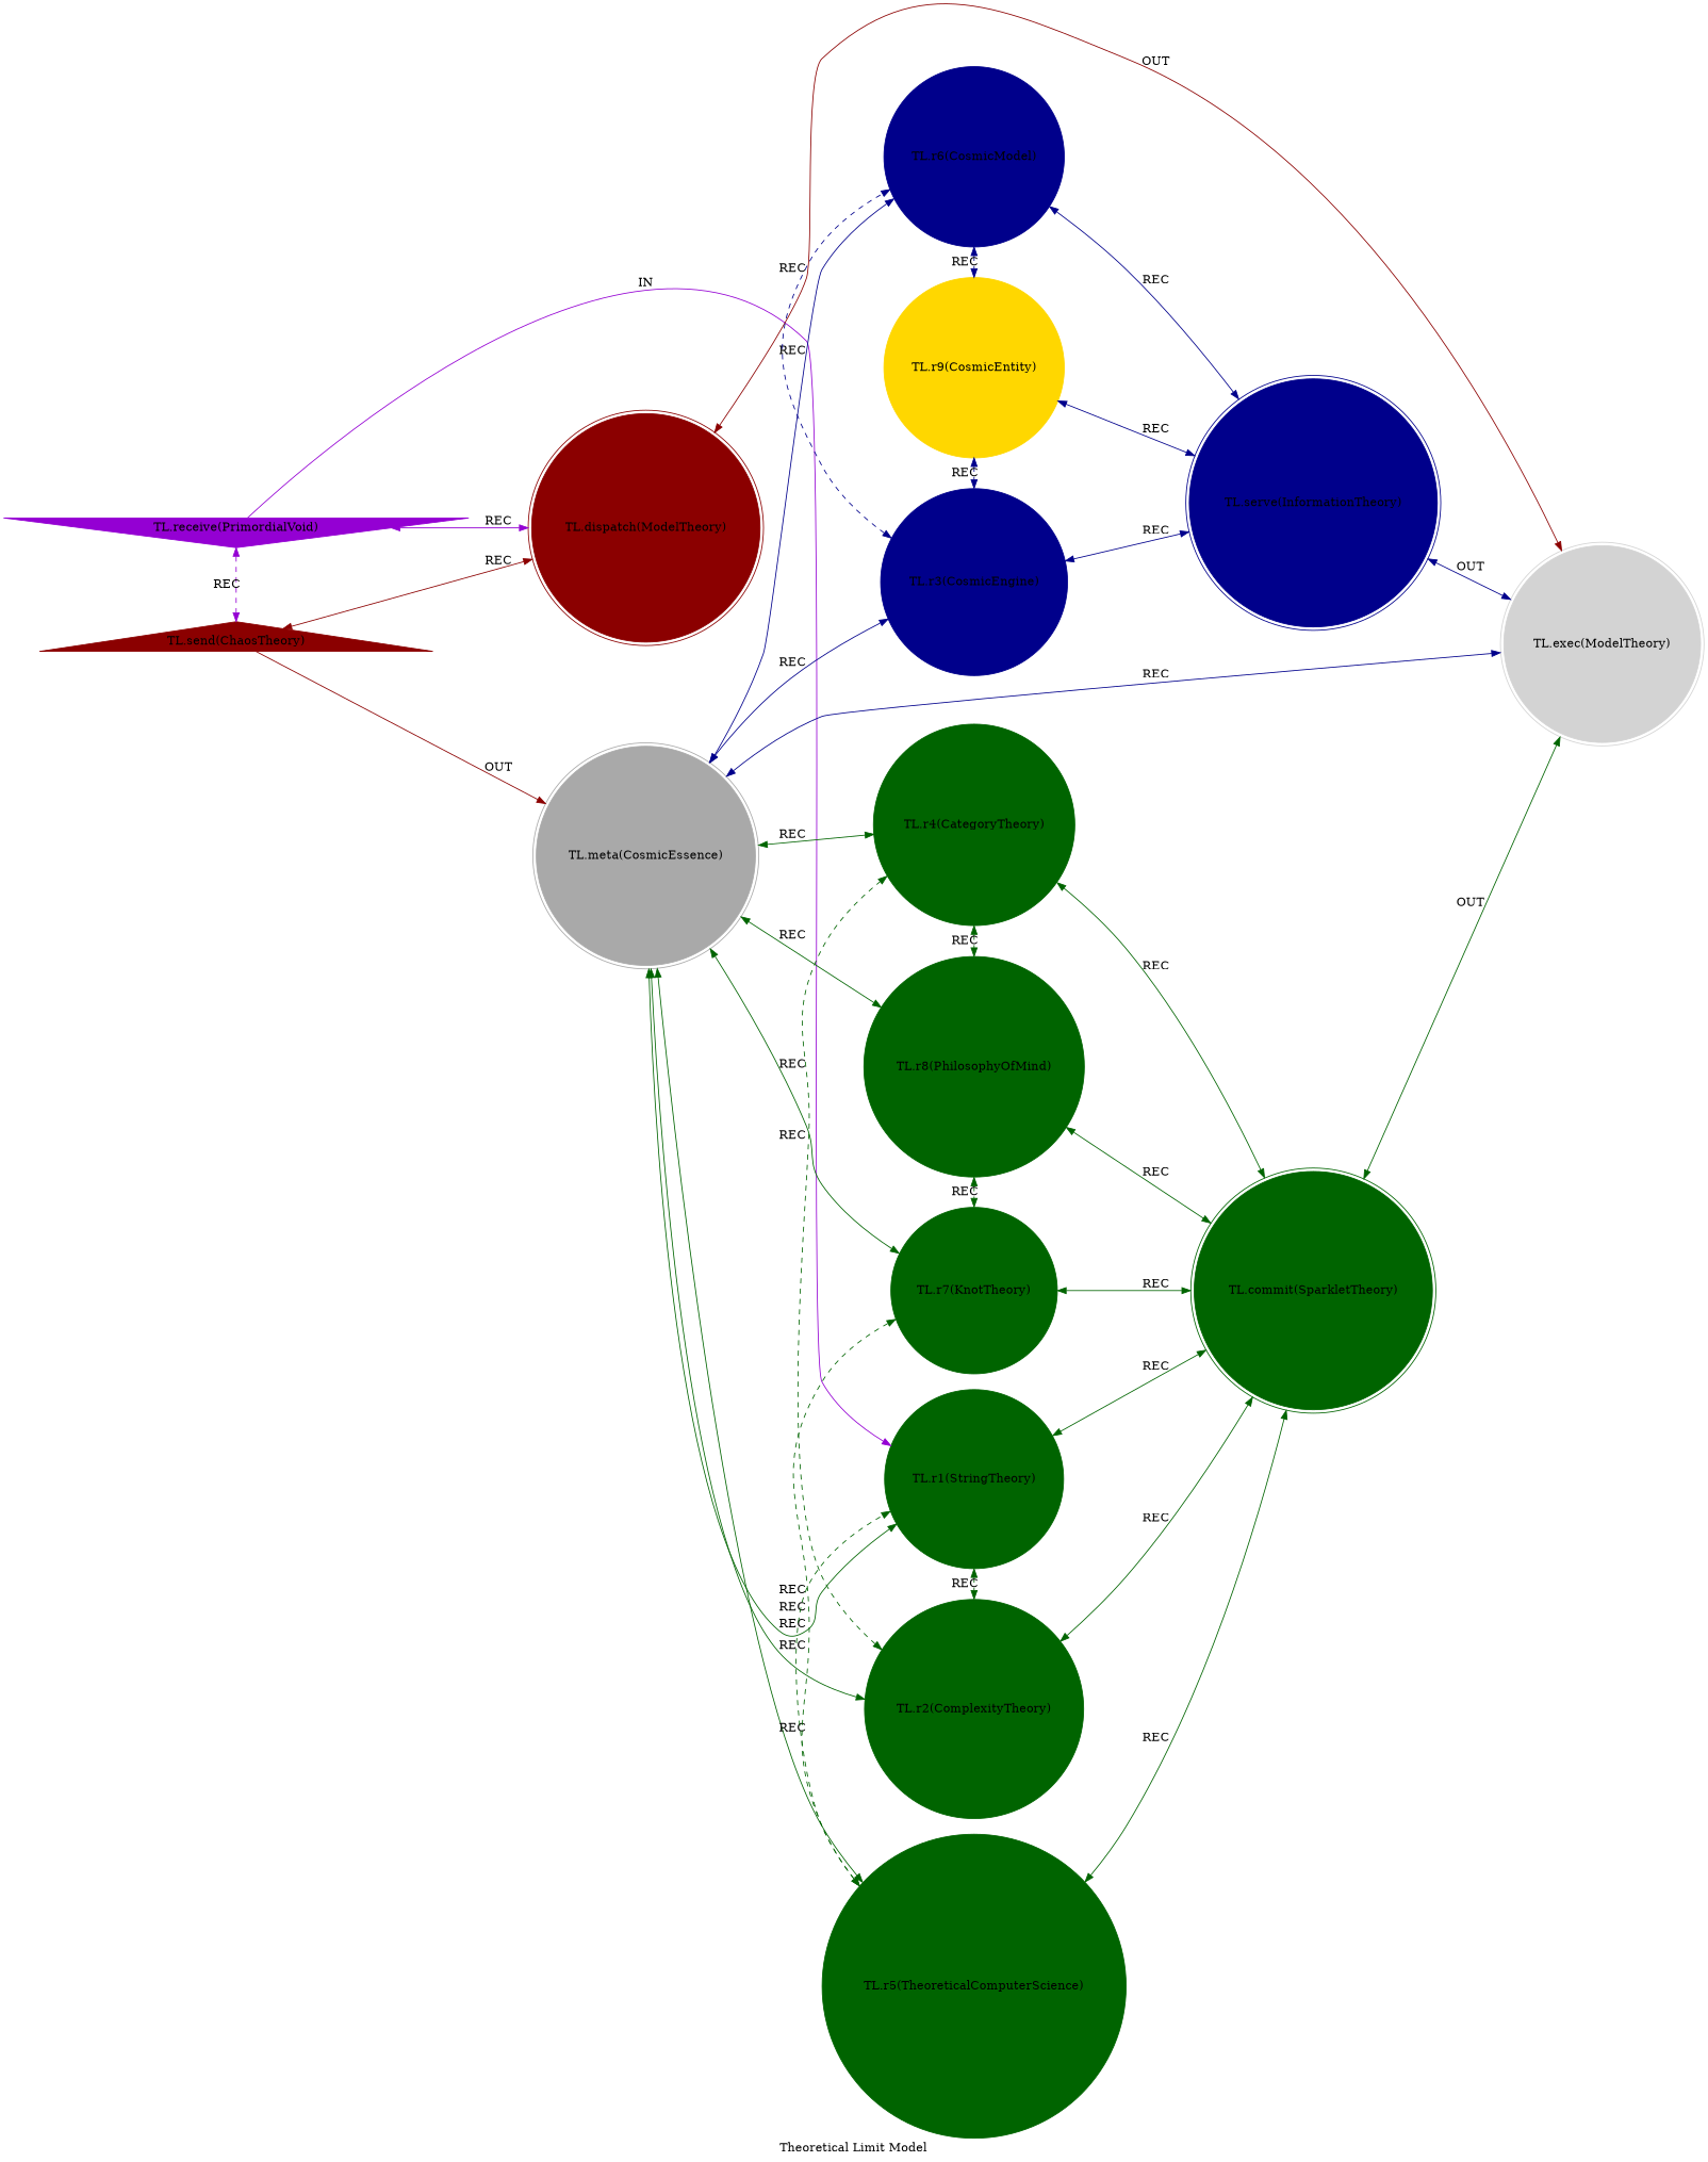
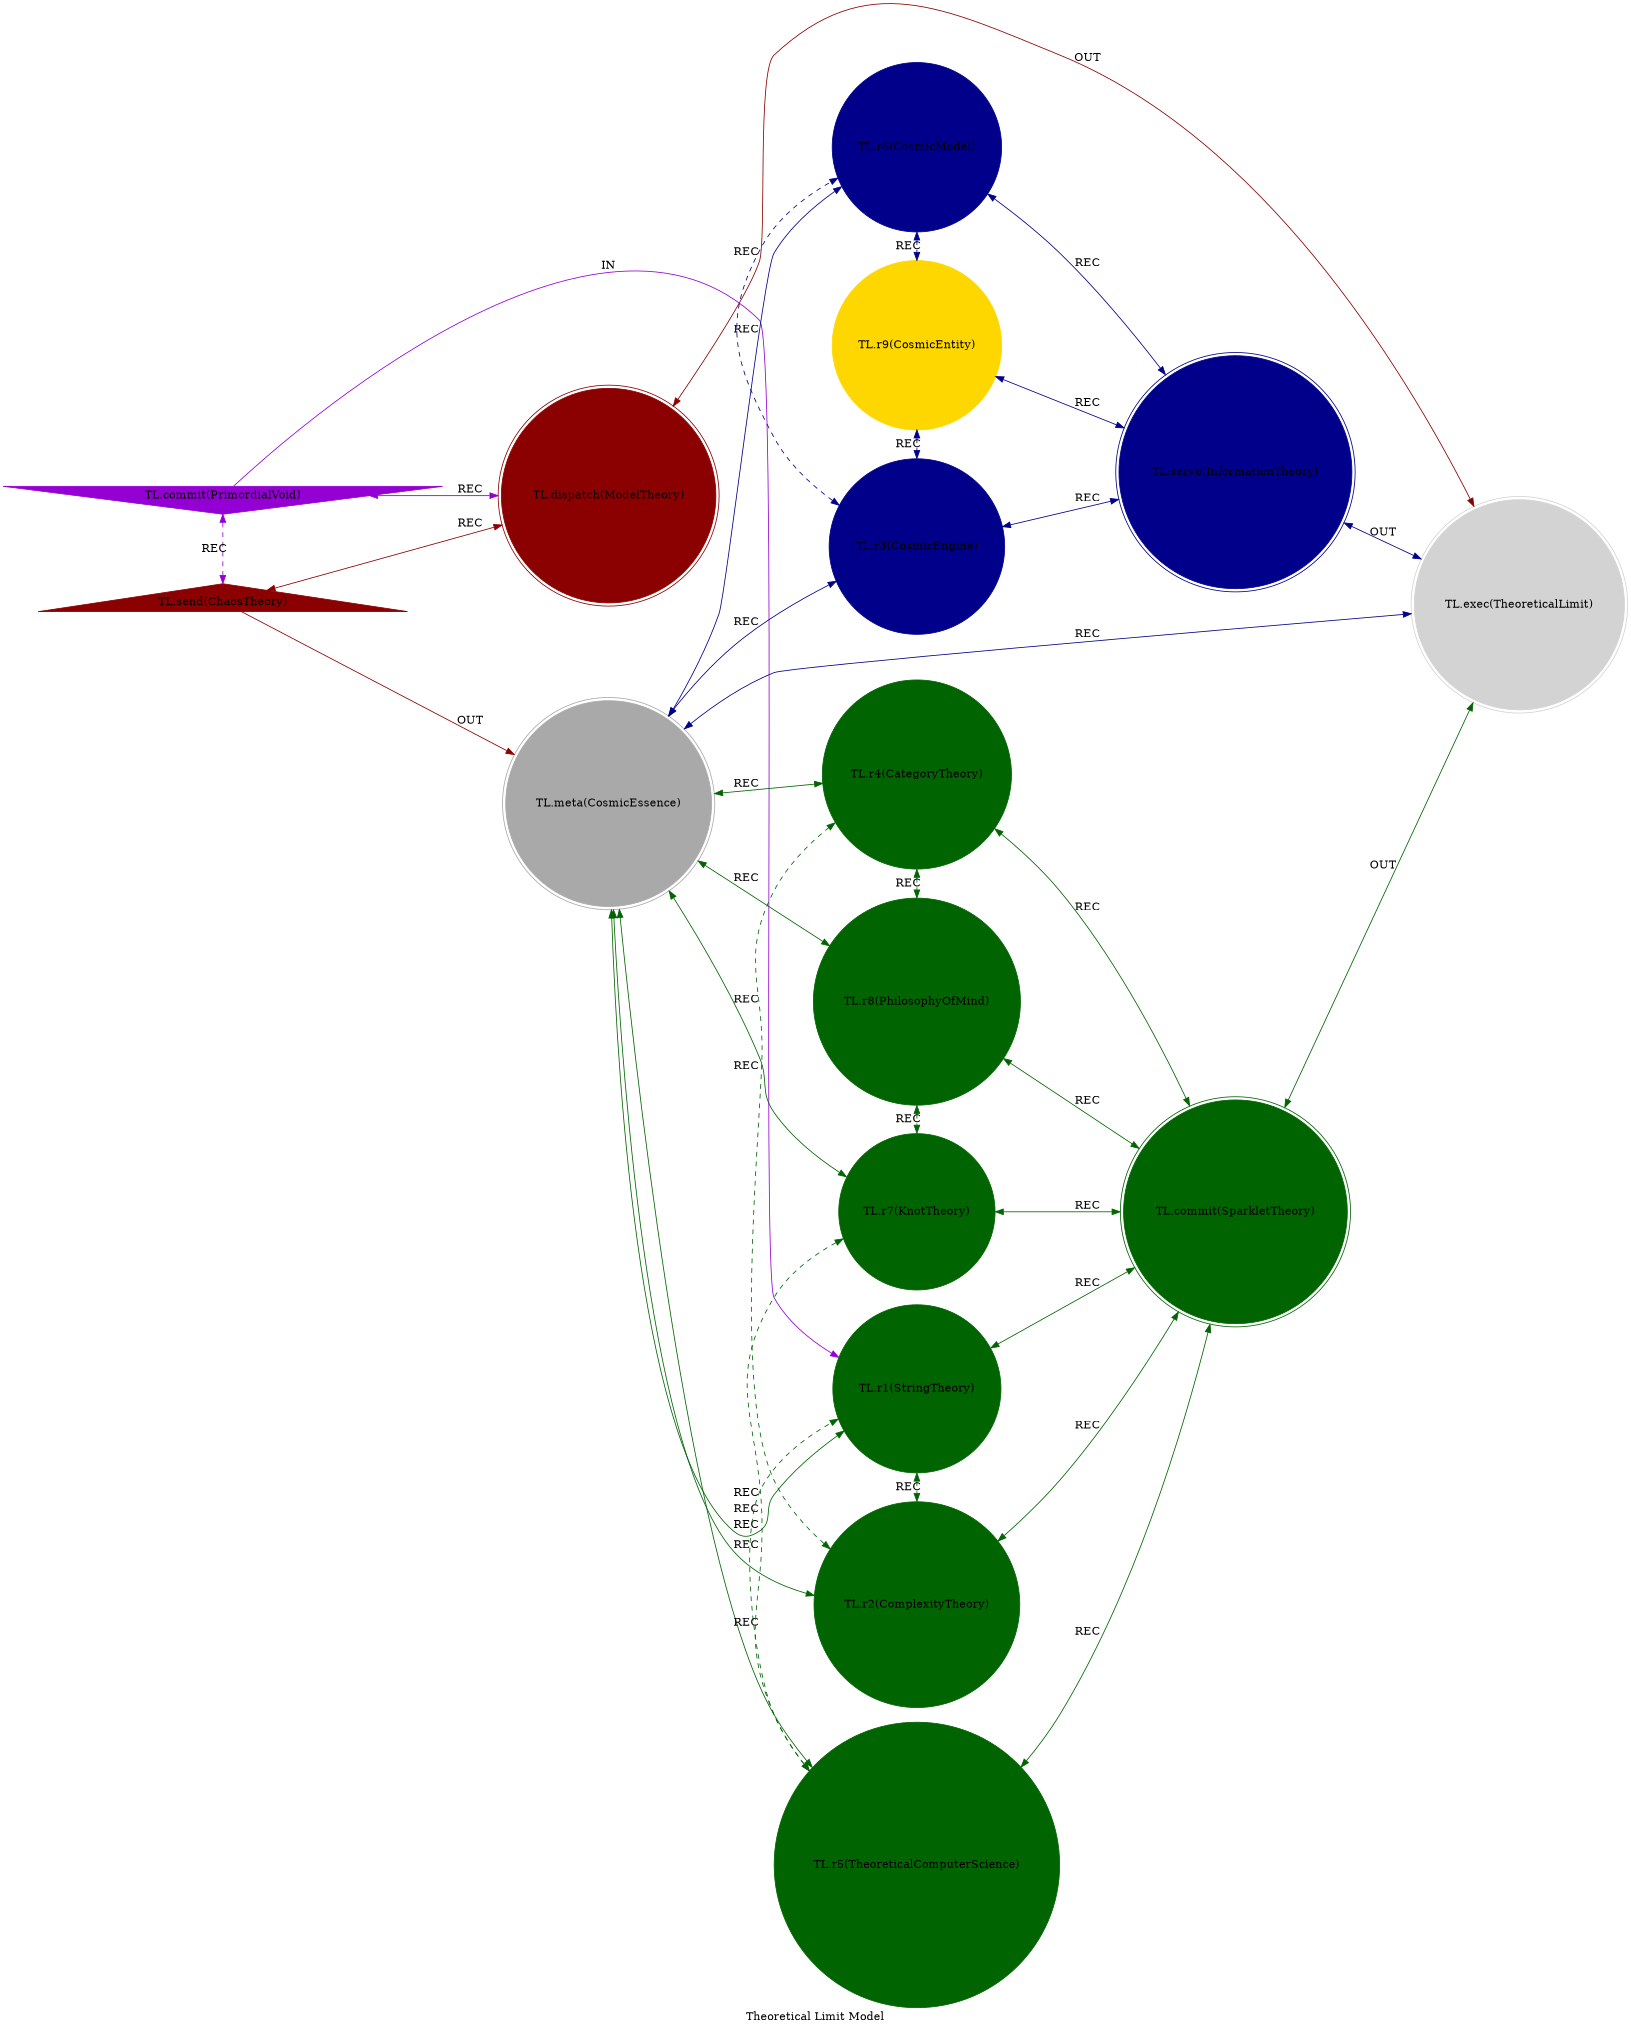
  strict digraph {
    color=lightgray
    label="Theoretical Limit Model"
    rankdir=LR
    style=filled
    node [color=darkgreen shape=circle style=filled]
    edge [color=darkgreen dir=both]
-   n1 [color=darkviolet label="TL.receive(PrimordialVoid)" shape=invtriangle]
+   n1 [color=darkviolet label="TL.commit(PrimordialVoid)" shape=invtriangle]
    n2 [label="TL.r1(StringTheory)"]
    n3 [color=darkred label="TL.send(ChaosTheory)" shape=triangle]
    n4 [color=darkred label="TL.dispatch(ModelTheory)" shape=doublecircle]
    n5 [label="TL.r2(ComplexityTheory)"]
    n6 [label="TL.commit(SparkletTheory)" shape=doublecircle]
    n7 [color=darkgray label="TL.meta(CosmicEssence)" shape=doublecircle]
-   n8 [color=lightgray label="TL.exec(ModelTheory)" shape=doublecircle]
+   n8 [color=lightgray label="TL.exec(TheoreticalLimit)" shape=doublecircle]
    n9 [label="TL.r4(CategoryTheory)"]
    n10 [label="TL.r8(PhilosophyOfMind)"]
    n11 [label="TL.r7(KnotTheory)"]
    n12 [label="TL.r5(TheoreticalComputerScience)"]
    n13 [color=darkblue label="TL.r3(CosmicEngine)"]
    n14 [color=darkblue label="TL.r6(CosmicModel)"]
    n15 [color=gold label="TL.r9(CosmicEntity)"]
    n16 [color=darkblue label="TL.serve(InformationTheory)" shape=doublecircle]
    n1 -> n2 [color=darkviolet constraint=false label=IN dir=""]
    n1 -> n3 [color=darkviolet constraint=false label=REC style=dashed]
    n1 -> n4 [color=darkviolet label=REC]
    n2 -> n5 [constraint=false label=REC style=dashed]
    n2 -> n6 [label=REC]
    n3 -> n4 [color=darkred label=REC]
    n3 -> n7 [color=darkred label=OUT dir=""]
    n4 -> n8 [color=darkred label=OUT]
    n5 -> n6 [label=REC]
    n5 -> n9 [constraint=false label=REC style=dashed]
    n6 -> n8 [label=OUT]
    n7 -> n2 [label=REC]
    n7 -> n5 [label=REC]
    n7 -> n8 [color=darkblue label=REC]
    n7 -> n9 [label=REC]
    n7 -> n10 [label=REC]
    n7 -> n11 [label=REC]
    n7 -> n12 [label=REC]
    n7 -> n13 [color=darkblue label=REC]
    n7 -> n14 [color=darkblue label=REC]
    n9 -> n6 [label=REC]
    n9 -> n10 [constraint=false label=REC style=dashed]
    n10 -> n6 [label=REC]
    n10 -> n11 [constraint=false label=REC style=dashed]
    n11 -> n6 [label=REC]
    n11 -> n12 [constraint=false label=REC style=dashed]
    n12 -> n2 [constraint=false label=REC style=dashed]
    n12 -> n6 [label=REC]
    n13 -> n14 [color=darkblue constraint=false label=REC style=dashed]
    n13 -> n16 [color=darkblue label=REC]
    n14 -> n15 [color=darkblue constraint=false label=REC style=dashed]
    n14 -> n16 [color=darkblue label=REC]
    n15 -> n13 [color=darkblue constraint=false label=REC style=dashed]
    n15 -> n16 [color=darkblue label=REC]
    n16 -> n8 [color=darkblue label=OUT]
  }
